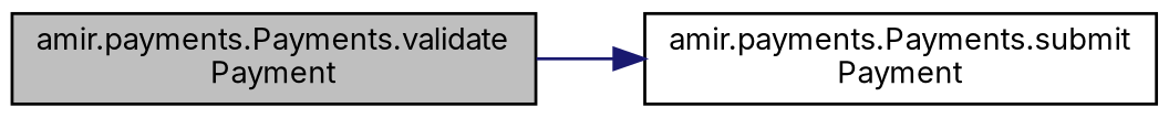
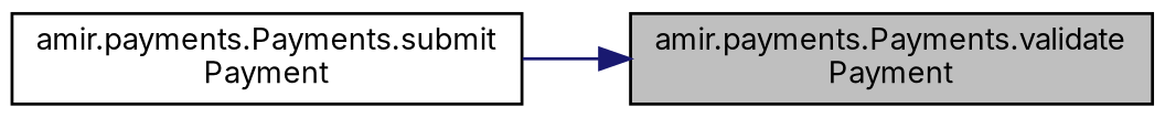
  digraph {
    rankdir=RL
    fontname=Inter
    node [color=black fontname=Inter fontsize=10 shape=record style=filled]
    n1 [fillcolor=grey75 fontcolor=black height=0.2 label="amir.payments.Payments.validate\lPayment" width=0.4]
    n2 [fillcolor=white height=0.2 label="amir.payments.Payments.submit\lPayment" width=0.4]
-   n2 -> n1 [color=midnightblue dir=back fontname=Inter fontsize=10 labelfontname="FreeSans.ttf" labelfontsize=10 style=solid]
+   n1 -> n2 [color=midnightblue dir=back fontname=Inter fontsize=10 labelfontname="FreeSans.ttf" labelfontsize=10 style=solid]
  }
